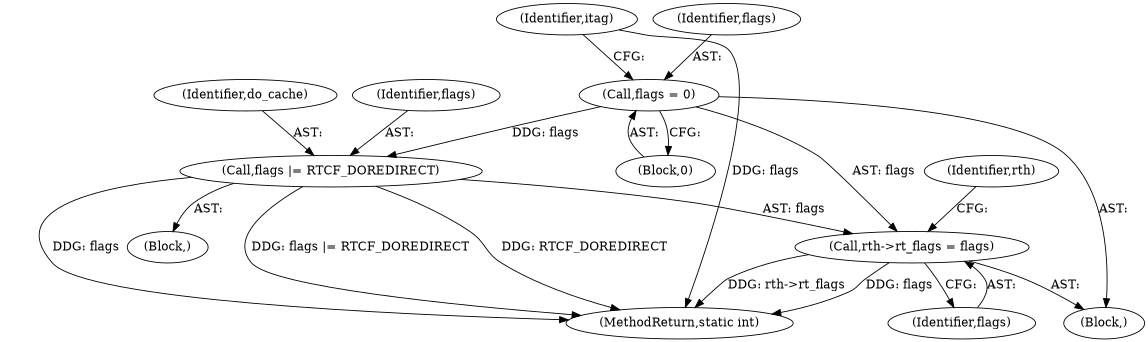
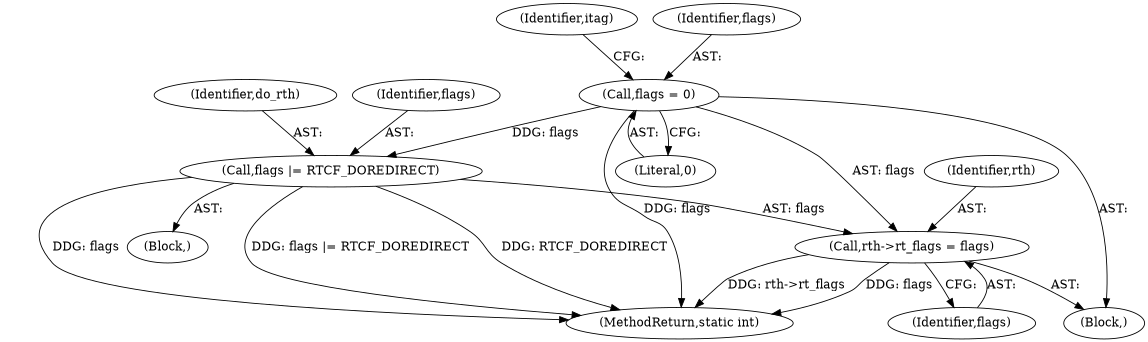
  digraph {
    n1 [label="(Call,rth->rt_flags = flags)"]
    n2 [label="(MethodReturn,static int)"]
    n3 [label="(Block,)"]
    n4 [label="(Identifier,flags)"]
    n5 [label="(Call,flags = 0)"]
    n6 [label="(Call,flags |= RTCF_DOREDIRECT)"]
-   n7 [label="(Block,0)"]
+   n7 [label="(Literal,0)"]
    n8 [label="(Block,)"]
    n9 [label="(Identifier,flags)"]
    n10 [label="(Identifier,itag)"]
    n11 [label="(Identifier,flags)"]
-   n12 [label="(Identifier,do_cache)"]
+   n12 [label="(Identifier,do_rth)"]
    n13 [label="(Identifier,rth)"]
    n1 -> n2 [label="DDG: flags"]
    n1 -> n2 [label="DDG: rth->rt_flags"]
    n1 -> n3 [label="AST: "]
    n1 -> n4 [label="CFG: "]
    n4 -> n1 [label="AST: "]
    n5 -> n1 [label="AST: flags"]
-   n10 -> n2 [label="DDG: flags"]
+   n5 -> n2 [label="DDG: flags"]
    n5 -> n3 [label="AST: "]
    n5 -> n6 [label="DDG: flags"]
    n5 -> n7 [label="CFG: "]
    n6 -> n1 [label="AST: flags"]
    n6 -> n2 [label="DDG: flags |= RTCF_DOREDIRECT"]
    n6 -> n2 [label="DDG: RTCF_DOREDIRECT"]
    n6 -> n2 [label="DDG: flags"]
    n6 -> n8 [label="AST: "]
    n7 -> n5 [label="AST: "]
    n9 -> n6 [label="AST: "]
    n10 -> n5 [label="CFG: "]
    n11 -> n5 [label="AST: "]
    n12 -> n6 [label="AST: "]
-   n13 -> n1 [label="CFG: "]
+   n13 -> n1 [label="AST: "]
  }
